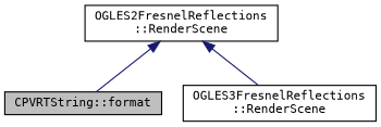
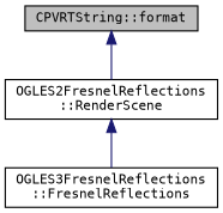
  digraph {
    fontname="DejaVu Sans Mono"
    rankdir=TB
    node [color=black fillcolor=white fontname="DejaVu Sans Mono" fontsize=10 shape=record style=filled]
    edge [color=midnightblue dir=back fontname="DejaVu Sans Mono" fontsize=10 labelfontname=Helvetica labelfontsize=10 style=solid]
    n1 [fillcolor=grey75 fontcolor=black height=0.2 label="CPVRTString::format" width=0.4]
    n2 [height=0.2 label="OGLES2FresnelReflections\l::RenderScene" width=0.4]
-   n3 [height=0.2 label="OGLES3FresnelReflections\l::RenderScene" width=0.4]
-   n2 -> n1
+   n3 [height=0.2 label="OGLES3FresnelReflections\l::FresnelReflections" width=0.4]
+   n1 -> n2
    n2 -> n3
  }
